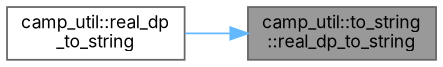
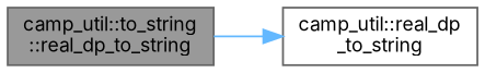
  digraph {
    rankdir=LR
    fontname=Inter
    node [fontname=Inter fontsize=10 shape=box style=filled]
    n1 [color=gray40 fillcolor=grey60 fontcolor=black height=0.2 label="camp_util::to_string\l::real_dp_to_string" width=0.4]
    n2 [color=grey40 fillcolor=white height=0.2 label="camp_util::real_dp\l_to_string" width=0.4]
-   n2 -> n1 [color=steelblue1 fontname=Inter fontsize=10 labelfontname=Helvetica labelfontsize=10 style=solid]
+   n1 -> n2 [color=steelblue1 fontname=Inter fontsize=10 labelfontname=Helvetica labelfontsize=10 style=solid]
  }
